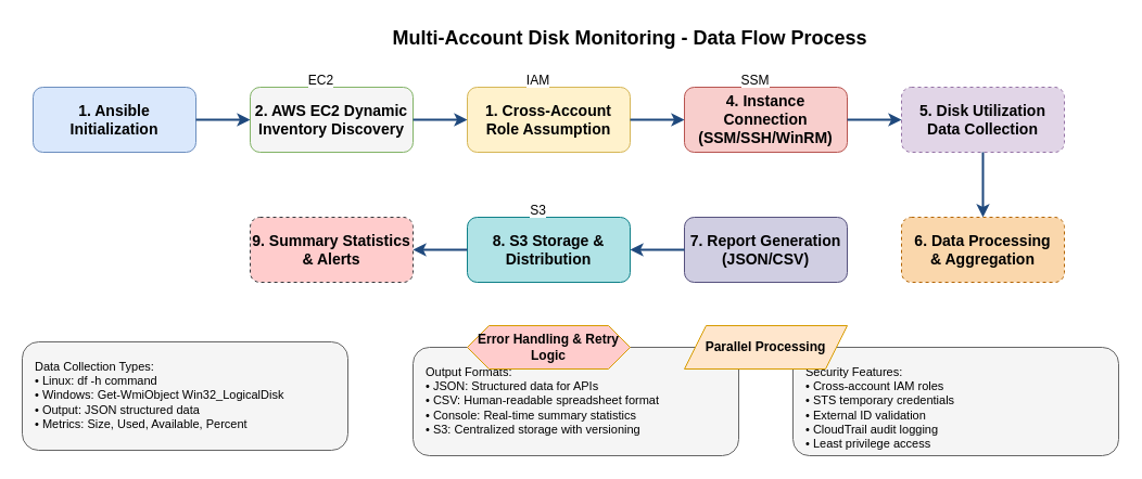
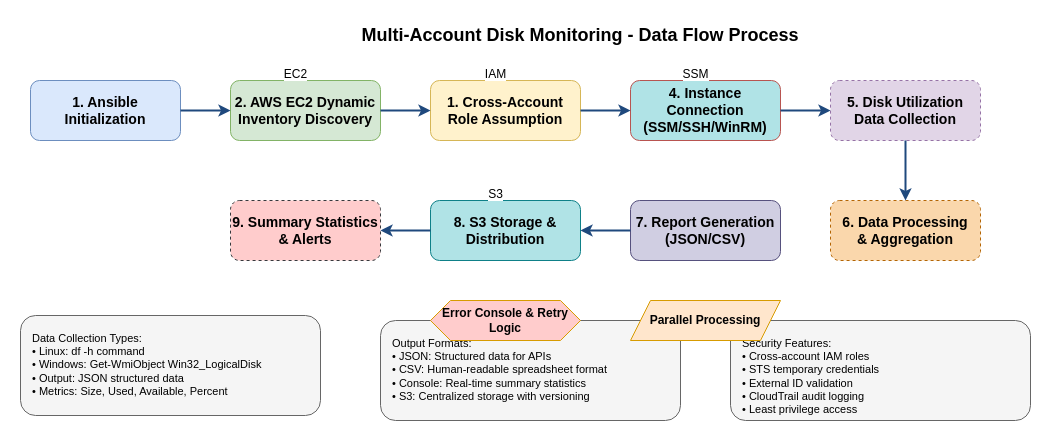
  <mxCell id="0" />
  <mxCell id="1" parent="0" />
  <mxCell id="2" value="Multi-Account Disk Monitoring - Data Flow Process" style="text;html=1;strokeColor=none;fillColor=none;align=center;verticalAlign=middle;whiteSpace=wrap;rounded=0;fontSize=18;fontStyle=1;" vertex="1" parent="1"><mxGeometry x="280" y="20" width="600" height="30" as="geometry" /></mxCell>
  <mxCell id="3" value="1. Ansible Initialization" style="rounded=1;whiteSpace=wrap;html=1;fillColor=#dae8fc;strokeColor=#6c8ebf;fontSize=14;fontStyle=1;" vertex="1" parent="1"><mxGeometry x="30" y="80" width="150" height="60" as="geometry" /></mxCell>
- <mxCell id="4" value="2. AWS EC2 Dynamic&#10;Inventory Discovery" style="rounded=1;whiteSpace=wrap;html=1;fillColor=#f5f5f5;strokeColor=#82b366;fontSize=14;fontStyle=1;" vertex="1" parent="1"><mxGeometry x="230" y="80" width="150" height="60" as="geometry" /></mxCell>
+ <mxCell id="4" value="2. AWS EC2 Dynamic&#10;Inventory Discovery" style="rounded=1;whiteSpace=wrap;html=1;fillColor=#d5e8d4;strokeColor=#82b366;fontSize=14;fontStyle=1;" vertex="1" parent="1"><mxGeometry x="230" y="80" width="150" height="60" as="geometry" /></mxCell>
  <mxCell id="5" value="1. Cross-Account&#10;Role Assumption" style="rounded=1;whiteSpace=wrap;html=1;fillColor=#fff2cc;strokeColor=#d6b656;fontSize=14;fontStyle=1;" vertex="1" parent="1"><mxGeometry x="430" y="80" width="150" height="60" as="geometry" /></mxCell>
- <mxCell id="6" value="4. Instance Connection&#10;(SSM/SSH/WinRM)" style="rounded=1;whiteSpace=wrap;html=1;fillColor=#f8cecc;strokeColor=#b85450;fontSize=14;fontStyle=1;" vertex="1" parent="1"><mxGeometry x="630" y="80" width="150" height="60" as="geometry" /></mxCell>
+ <mxCell id="6" value="4. Instance Connection&#10;(SSM/SSH/WinRM)" style="rounded=1;whiteSpace=wrap;html=1;fillColor=#b0e3e6;strokeColor=#b85450;fontSize=14;fontStyle=1;" vertex="1" parent="1"><mxGeometry x="630" y="80" width="150" height="60" as="geometry" /></mxCell>
  <mxCell id="7" value="5. Disk Utilization&#10;Data Collection" style="rounded=1;whiteSpace=wrap;html=1;fillColor=#e1d5e7;strokeColor=#9673a6;fontSize=14;fontStyle=1;dashed=1;" vertex="1" parent="1"><mxGeometry x="830" y="80" width="150" height="60" as="geometry" /></mxCell>
  <mxCell id="8" value="6. Data Processing&#10;&amp; Aggregation" style="rounded=1;whiteSpace=wrap;html=1;fillColor=#fad7ac;strokeColor=#b46504;fontSize=14;fontStyle=1;dashed=1;" vertex="1" parent="1"><mxGeometry x="830" y="200" width="150" height="60" as="geometry" /></mxCell>
  <mxCell id="9" value="7. Report Generation&#10;(JSON/CSV)" style="rounded=1;whiteSpace=wrap;html=1;fillColor=#d0cee2;strokeColor=#56517e;fontSize=14;fontStyle=1;" vertex="1" parent="1"><mxGeometry x="630" y="200" width="150" height="60" as="geometry" /></mxCell>
  <mxCell id="10" value="8. S3 Storage &amp;&#10;Distribution" style="rounded=1;whiteSpace=wrap;html=1;fillColor=#b0e3e6;strokeColor=#0e8088;fontSize=14;fontStyle=1;" vertex="1" parent="1"><mxGeometry x="430" y="200" width="150" height="60" as="geometry" /></mxCell>
  <mxCell id="11" value="9. Summary Statistics&#10;&amp; Alerts" style="rounded=1;whiteSpace=wrap;html=1;fillColor=#ffcccc;strokeColor=#36393d;fontSize=14;fontStyle=1;dashed=1;" vertex="1" parent="1"><mxGeometry x="230" y="200" width="150" height="60" as="geometry" /></mxCell>
  <mxCell id="12" value="EC2" style="shape=image;html=1;verticalAlign=top;verticalLabelPosition=bottom;labelBackgroundColor=#ffffff;imageAspect=0;aspect=fixed;image=https://cdn.icon-icons.com/icons2/2407/PNG/512/aws_ec2_icon_146058.png" vertex="1" parent="1"><mxGeometry x="280" y="30" width="30" height="30" as="geometry" /></mxCell>
  <mxCell id="13" value="IAM" style="shape=image;html=1;verticalAlign=top;verticalLabelPosition=bottom;labelBackgroundColor=#ffffff;imageAspect=0;aspect=fixed;image=https://cdn.icon-icons.com/icons2/2407/PNG/512/aws_iam_icon_146061.png" vertex="1" parent="1"><mxGeometry x="480" y="30" width="30" height="30" as="geometry" /></mxCell>
  <mxCell id="14" value="SSM" style="shape=image;html=1;verticalAlign=top;verticalLabelPosition=bottom;labelBackgroundColor=#ffffff;imageAspect=0;aspect=fixed;image=https://cdn.icon-icons.com/icons2/2407/PNG/512/aws_systems_manager_icon_146085.png" vertex="1" parent="1"><mxGeometry x="680" y="30" width="30" height="30" as="geometry" /></mxCell>
  <mxCell id="15" value="S3" style="shape=image;html=1;verticalAlign=top;verticalLabelPosition=bottom;labelBackgroundColor=#ffffff;imageAspect=0;aspect=fixed;image=https://cdn.icon-icons.com/icons2/2407/PNG/512/aws_s3_icon_146074.png" vertex="1" parent="1"><mxGeometry x="480" y="150" width="30" height="30" as="geometry" /></mxCell>
  <mxCell id="16" value="" style="endArrow=classic;html=1;rounded=0;strokeWidth=2;strokeColor=#1f497d;" edge="1" parent="1" source="3" target="4"><mxGeometry width="50" height="50" relative="1" as="geometry"><mxPoint x="180" y="110" as="sourcePoint" /><mxPoint x="230" y="110" as="targetPoint" /></mxGeometry></mxCell>
  <mxCell id="17" value="" style="endArrow=classic;html=1;rounded=0;strokeWidth=2;strokeColor=#1f497d;" edge="1" parent="1" source="4" target="5"><mxGeometry width="50" height="50" relative="1" as="geometry"><mxPoint x="380" y="110" as="sourcePoint" /><mxPoint x="430" y="110" as="targetPoint" /></mxGeometry></mxCell>
  <mxCell id="18" value="" style="endArrow=classic;html=1;rounded=0;strokeWidth=2;strokeColor=#1f497d;" edge="1" parent="1" source="5" target="6"><mxGeometry width="50" height="50" relative="1" as="geometry"><mxPoint x="580" y="110" as="sourcePoint" /><mxPoint x="630" y="110" as="targetPoint" /></mxGeometry></mxCell>
  <mxCell id="19" value="" style="endArrow=classic;html=1;rounded=0;strokeWidth=2;strokeColor=#1f497d;" edge="1" parent="1" source="6" target="7"><mxGeometry width="50" height="50" relative="1" as="geometry"><mxPoint x="780" y="110" as="sourcePoint" /><mxPoint x="830" y="110" as="targetPoint" /></mxGeometry></mxCell>
  <mxCell id="20" value="" style="endArrow=classic;html=1;rounded=0;strokeWidth=2;strokeColor=#1f497d;" edge="1" parent="1" source="7" target="8"><mxGeometry width="50" height="50" relative="1" as="geometry"><mxPoint x="905" y="140" as="sourcePoint" /><mxPoint x="905" y="200" as="targetPoint" /></mxGeometry></mxCell>
  <mxCell id="21" value="" style="endArrow=classic;html=1;rounded=0;strokeWidth=2;strokeColor=#1f497d;" edge="1" parent="1" source="9" target="10"><mxGeometry width="50" height="50" relative="1" as="geometry"><mxPoint x="630" y="230" as="sourcePoint" /><mxPoint x="580" y="230" as="targetPoint" /></mxGeometry></mxCell>
  <mxCell id="22" value="" style="endArrow=classic;html=1;rounded=0;strokeWidth=2;strokeColor=#1f497d;" edge="1" parent="1" source="10" target="11"><mxGeometry width="50" height="50" relative="1" as="geometry"><mxPoint x="430" y="230" as="sourcePoint" /><mxPoint x="380" y="230" as="targetPoint" /></mxGeometry></mxCell>
  <mxCell id="23" value="Data Collection Types:&#10;• Linux: df -h command&#10;• Windows: Get-WmiObject Win32_LogicalDisk&#10;• Output: JSON structured data&#10;• Metrics: Size, Used, Available, Percent" style="rounded=1;whiteSpace=wrap;html=1;fillColor=#f5f5f5;strokeColor=#666666;fontSize=11;align=left;verticalAlign=top;spacingTop=10;spacingLeft=10;" vertex="1" parent="1"><mxGeometry x="20" y="315" width="300" height="100" as="geometry" /></mxCell>
  <mxCell id="24" value="Output Formats:&#10;• JSON: Structured data for APIs&#10;• CSV: Human-readable spreadsheet format&#10;• Console: Real-time summary statistics&#10;• S3: Centralized storage with versioning" style="rounded=1;whiteSpace=wrap;html=1;fillColor=#f5f5f5;strokeColor=#666666;fontSize=11;align=left;verticalAlign=top;spacingTop=10;spacingLeft=10;" vertex="1" parent="1"><mxGeometry x="380" y="320" width="300" height="100" as="geometry" /></mxCell>
  <mxCell id="25" value="Security Features:&#10;• Cross-account IAM roles&#10;• STS temporary credentials&#10;• External ID validation&#10;• CloudTrail audit logging&#10;• Least privilege access" style="rounded=1;whiteSpace=wrap;html=1;fillColor=#f5f5f5;strokeColor=#666666;fontSize=11;align=left;verticalAlign=top;spacingTop=10;spacingLeft=10;" vertex="1" parent="1"><mxGeometry x="730" y="320" width="300" height="100" as="geometry" /></mxCell>
  <mxCell id="26" value="Parallel Processing" style="shape=parallelogram;perimeter=parallelogramPerimeter;whiteSpace=wrap;html=1;fixedSize=1;fillColor=#ffe6cc;strokeColor=#d79b00;fontSize=12;fontStyle=1;" vertex="1" parent="1"><mxGeometry x="630" y="300" width="150" height="40" as="geometry" /></mxCell>
- <mxCell id="27" value="Error Handling &amp; Retry Logic" style="shape=hexagon;perimeter=hexagonPerimeter2;whiteSpace=wrap;html=1;fixedSize=1;fillColor=#ffcccc;strokeColor=#d79b00;fontSize=12;fontStyle=1;" vertex="1" parent="1"><mxGeometry x="430" y="300" width="150" height="40" as="geometry" /></mxCell>
+ <mxCell id="27" value="Error Console &amp; Retry Logic" style="shape=hexagon;perimeter=hexagonPerimeter2;whiteSpace=wrap;html=1;fixedSize=1;fillColor=#ffcccc;strokeColor=#d79b00;fontSize=12;fontStyle=1;" vertex="1" parent="1"><mxGeometry x="430" y="300" width="150" height="40" as="geometry" /></mxCell>
